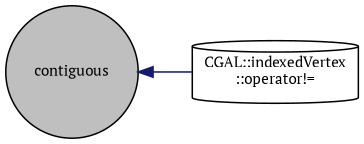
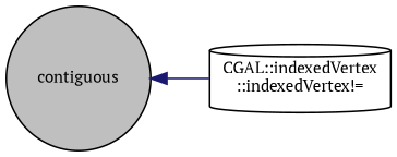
  digraph {
    rankdir=LR
    fontname="PT Serif"
    node [color=black fontname="PT Serif" fontsize=10]
    n1 [fillcolor=grey75 fontcolor=black height=0.2 label=contiguous shape=circle style=filled width=0.4]
-   n2 [height=0.2 label="CGAL::indexedVertex\l::operator!=" shape=cylinder width=0.4]
+   n2 [height=0.2 label="CGAL::indexedVertex\l::indexedVertex!=" shape=cylinder width=0.4]
    n1 -> n2 [color=midnightblue dir=back fontname="PT Serif" fontsize=10 labelfontname=Helvetica labelfontsize=10 style=solid]
  }
